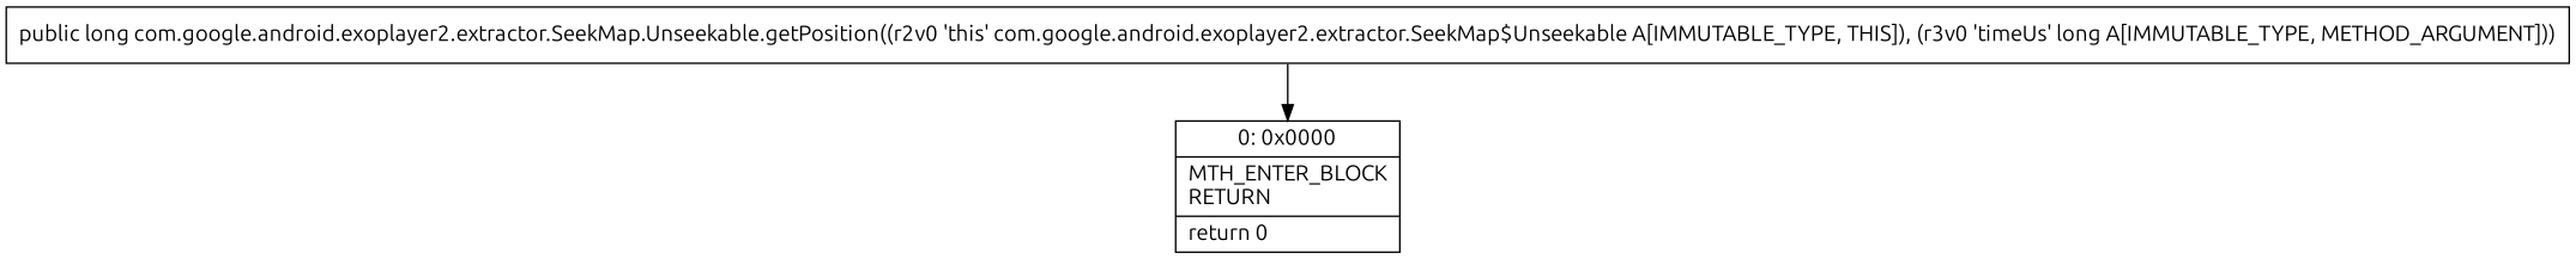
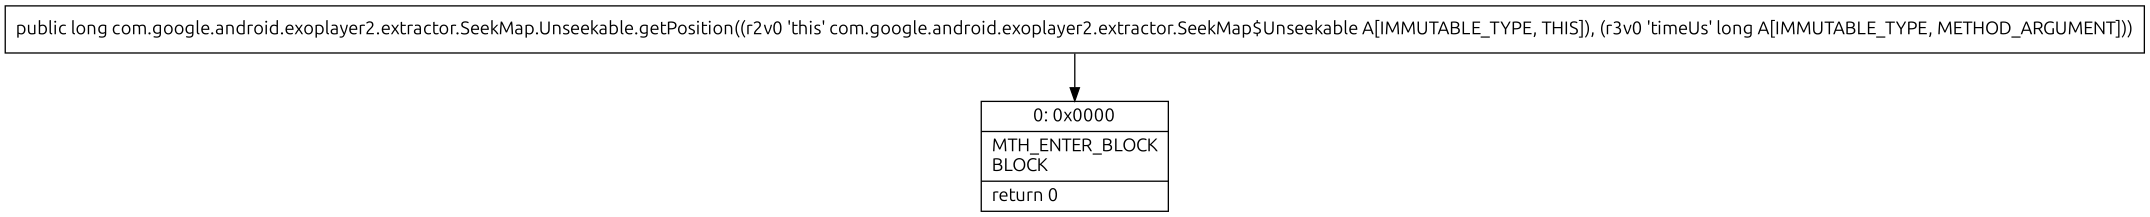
  digraph {
    fontname=Ubuntu
    node [shape=record fontname=Ubuntu]
-   n1 [label="{0\:\ 0x0000|MTH_ENTER_BLOCK\lRETURN\l|return 0\l}"]
+   n1 [label="{0\:\ 0x0000|MTH_ENTER_BLOCK\lBLOCK\l|return 0\l}"]
    n2 [label="{public long com.google.android.exoplayer2.extractor.SeekMap.Unseekable.getPosition((r2v0 'this' com.google.android.exoplayer2.extractor.SeekMap$Unseekable A[IMMUTABLE_TYPE, THIS]), (r3v0 'timeUs' long A[IMMUTABLE_TYPE, METHOD_ARGUMENT])) }"]
    n2 -> n1 [fontname=Ubuntu]
  }
